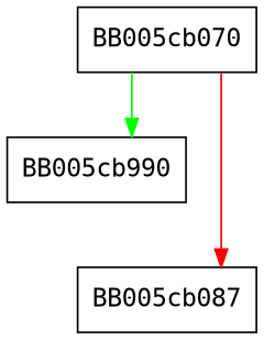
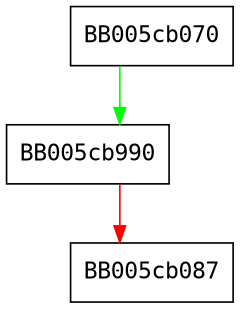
  digraph {
    fontname="DejaVu Sans Mono"
    splines=ortho
    node [fontname="DejaVu Sans Mono" shape=box]
    edge [fontname="DejaVu Sans Mono"]
    n1 [label=BB005cb990]
    BB005cb070
    BB005cb087
    BB005cb070 -> n1 [color=green]
-   BB005cb070 -> BB005cb087 [color=red]
+   n1 -> BB005cb087 [color=red]
  }
